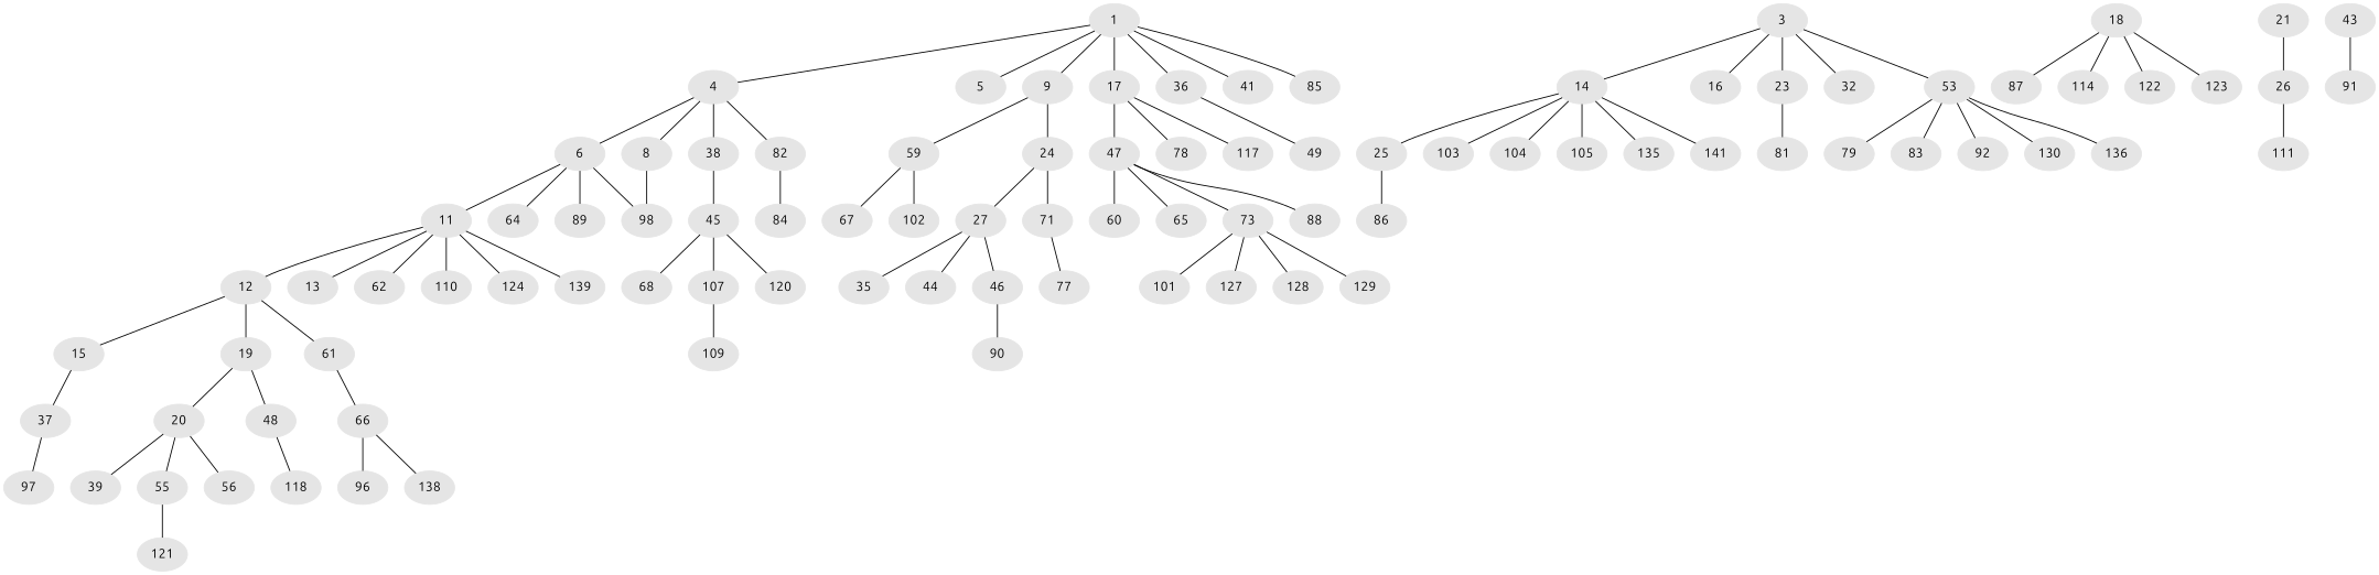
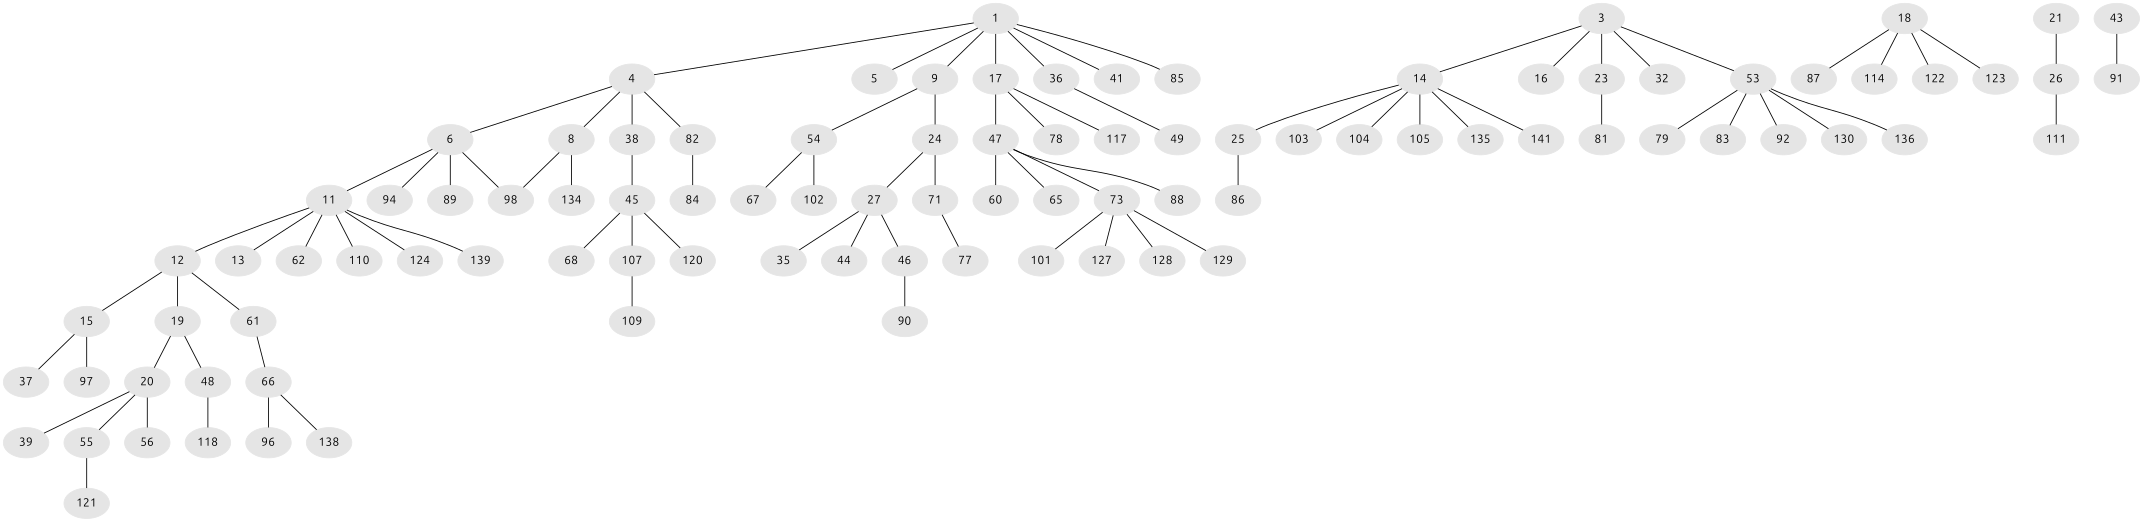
  graph {
    fontname=Ubuntu
    node [color=gray90 fontname=Ubuntu style=filled]
    edge [fontname=Ubuntu]
    1 [super="+2"]
    4 [super="+7"]
    5
    9 [super="+126"]
    17 [super="+69"]
    36 [super="+63"]
    41 [super="+51"]
    85
    3 [super="+10"]
    14 [super="+54"]
    16 [super="+30"]
    23 [super="+75"]
    32
    53 [super="+58"]
    6 [super="+29"]
    8 [super="+33"]
    38
    82 [super="+96"]
-   59 [super="+94"]
+   59 [super="+94" label=54]
    24 [super="+31"]
    47 [super="+52"]
    78
    117
    49 [super="+106"]
    67
    102
    25 [super="+113"]
    103
    104 [super="+132"]
    105
    135
    141
    81
    79
    83
    92
    130
    136
    11 [super="+40"]
-   64
+   64 [label=94]
    89
    98 [super="+125"]
+   134
    18 [super="+57"]
    87
    114 [super="+115"]
    122
    123
    45 [super="+72"]
    84
    12 [super="+142"]
    13 [super="+112"]
    62
    110
    124
    139
    26 [super="+100"]
    21
    27 [super="+80"]
    71 [super="+74"]
    15 [super="+145"]
    19
    61 [super="+140"]
    37 [super="+42"]
    97
    20 [super="+22"]
    48
    66 [super="+131"]
    86
    60 [super="+108"]
    65 [super="+70"]
    73 [super="+116"]
    88 [super="+99"]
    39
    55 [super="+93"]
    56
    118
    121
    111
    35 [super="+76"]
    44 [super="+144"]
    46
    77
    90
    43 [super="+50"]
    91 [super="+119"]
    68 [super="+143"]
    107
    120
    109
    101
    127
    128 [super="+133"]
    129
    n95 [label=96]
    138
    1 -- 4
    1 -- 5
    1 -- 9
    1 -- 17
    1 -- 36
    1 -- 41
    1 -- 85
    4 -- 6
    4 -- 8
    4 -- 38
    4 -- 82
    9 -- 59
    9 -- 24
    17 -- 47
    17 -- 78
    17 -- 117
    36 -- 49
    3 -- 14
    3 -- 16
    3 -- 23
    3 -- 32
    3 -- 53
    14 -- 25
    14 -- 103
    14 -- 104
    14 -- 105
    14 -- 135
    14 -- 141
    23 -- 81
    53 -- 79
    53 -- 83
    53 -- 92
    53 -- 130
    53 -- 136
    6 -- 11
    6 -- 64
    6 -- 89
    6 -- 98
    8 -- 98
+   8 -- 134
    38 -- 45
    82 -- 84
    59 -- 67
    59 -- 102
    24 -- 27
    24 -- 71
    47 -- 60
    47 -- 65
    47 -- 73
    47 -- 88
    25 -- 86
    11 -- 12
    11 -- 13
    11 -- 62
    11 -- 110
    11 -- 124
    11 -- 139
    18 -- 87
    18 -- 114
    18 -- 122
    18 -- 123
    45 -- 68
    45 -- 107
    45 -- 120
    12 -- 15
    12 -- 19
    12 -- 61
    26 -- 111
    21 -- 26
    27 -- 35
    27 -- 44
    27 -- 46
    71 -- 77
    15 -- 37
-   37 -- 97
+   15 -- 97
    19 -- 20
    19 -- 48
    61 -- 66
    20 -- 39
    20 -- 55
    20 -- 56
    48 -- 118
    66 -- n95
    66 -- 138
    73 -- 101
    73 -- 127
    73 -- 128
    73 -- 129
    55 -- 121
    46 -- 90
    43 -- 91
    107 -- 109
  }
